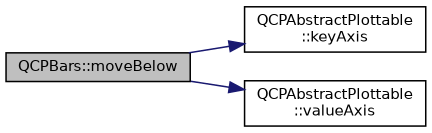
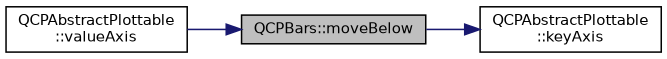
  digraph {
    rankdir=LR
    node [color=black fillcolor=white fontname=Helvetica fontsize=10 shape=record style=filled]
    edge [color=midnightblue fontname=Helvetica fontsize=10 labelfontname=Helvetica labelfontsize=10 style=solid]
    n1 [fillcolor=grey75 fontcolor=black height=0.2 label="QCPBars::moveBelow" width=0.4]
    n2 [height=0.2 label="QCPAbstractPlottable\l::keyAxis" width=0.4]
    n3 [height=0.2 label="QCPAbstractPlottable\l::valueAxis" width=0.4]
    n1 -> n2
-   n1 -> n3
+   n3 -> n1
  }
